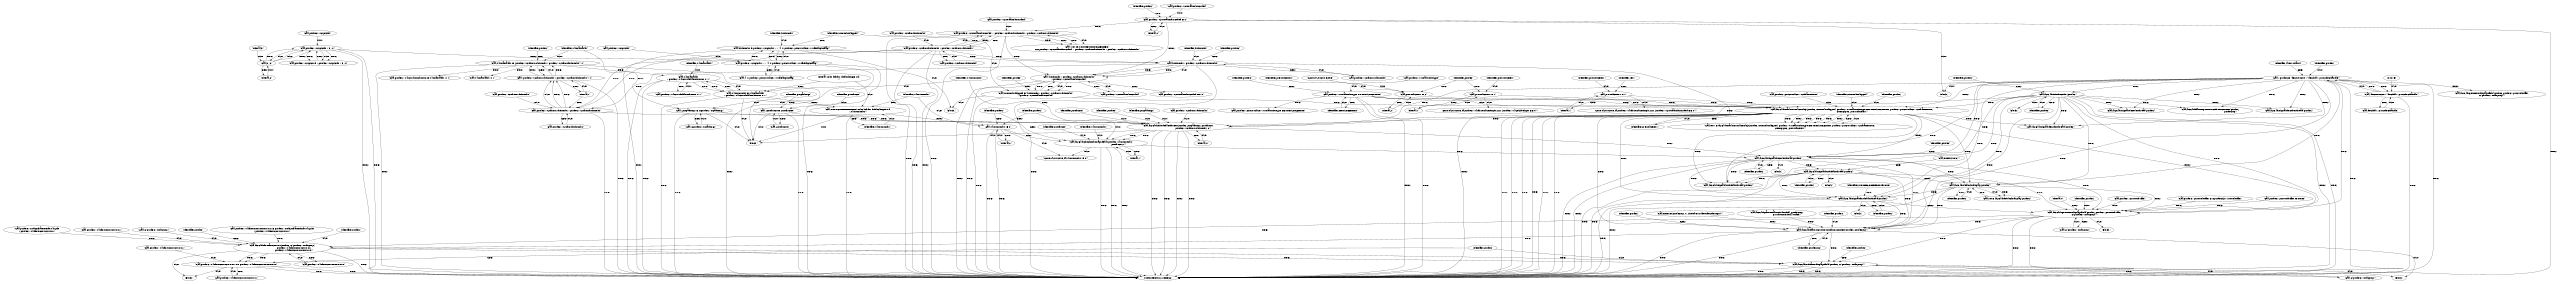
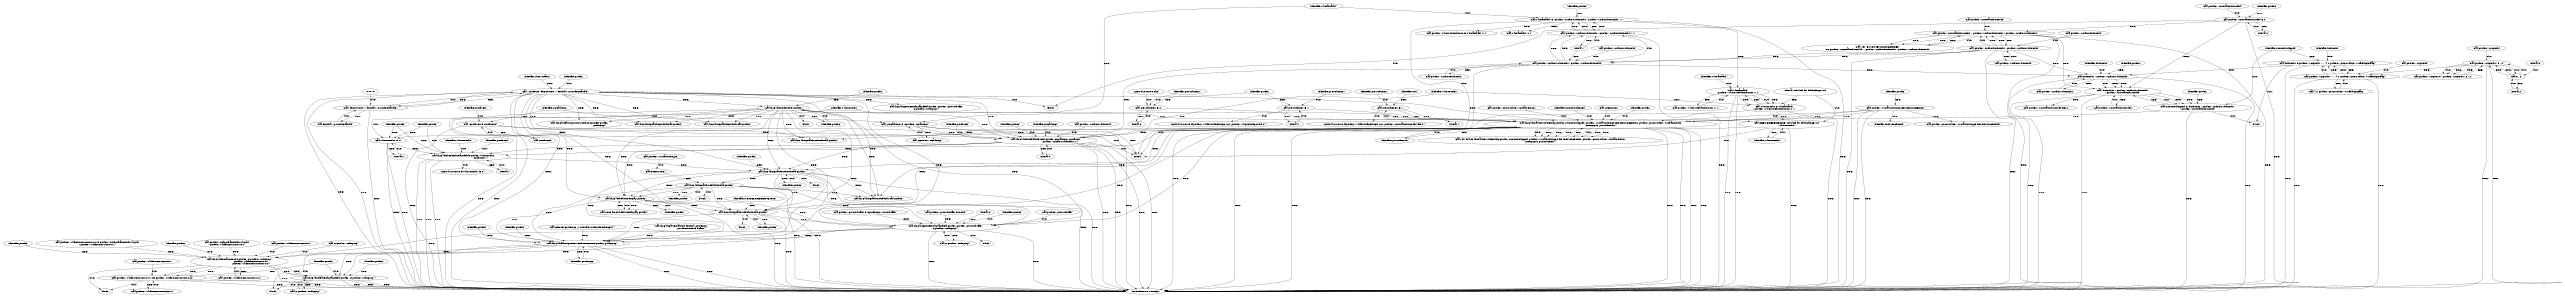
  digraph {
    n1 [label="(Call,ih264d_signal_bs_deblk_thread(ps_dec))"]
    n2 [label="(Call,ih264d_get_next_display_field(ps_dec, ps_dec->ps_out_buffer,\n &(ps_dec->s_disp_op)))"]
    n3 [label="(Call,ih264d_fill_output_struct_from_context(ps_dec, ps_dec_op))"]
    n4 [label="(MethodReturn,WORD32)"]
    n5 [label="(Block,)"]
    n6 [label="(Identifier,ps_dec)"]
    n7 [label="(Call,ih264d_format_convert(ps_dec, &(ps_dec->s_disp_op),\n                                  ps_dec->u4_fmt_conv_cur_row,\n                                  ps_dec->u4_fmt_conv_num_rows))"]
    n8 [label="(Call,ih264d_release_display_field(ps_dec, &(ps_dec->s_disp_op)))"]
    n9 [label="(Call,&(ps_dec->s_disp_op))"]
    n10 [label="(Block,)"]
    n11 [label="(Identifier,ps_dec_op)"]
    n12 [label="(Block,)"]
    n13 [label="(Call,* ps_dec = (dec_struct_t *)(dec_hdl->pv_codec_handle))"]
    n14 [label="(Call,(dec_struct_t *)(dec_hdl->pv_codec_handle))"]
    n15 [label="(Call,ih264d_init_decoder(ps_dec))"]
    n16 [label="(Call,ih264d_signal_decode_thread(ps_dec))"]
    n17 [label="(Call,ih264d_init_deblk_tfr_ctxt(ps_dec, ps_pad_mgr, ps_tfr_cxt,\n                                           ps_dec->u2_frm_wd_in_mbs, 0))"]
    n18 [label="(Call,ih264d_mark_err_slice_skip(ps_dec, num_mb_skipped, ps_dec->u1_nal_unit_type == IDR_SLICE_NAL, ps_dec->ps_cur_slice->u2_frame_num,\n &temp_poc, prev_slice_err))"]
    n19 [label="(Call,ih264d_deblock_display(ps_dec))"]
    n20 [label="(Call,ih264d_fill_output_struct_from_context(ps_dec,\n                                                           ps_dec_op))"]
    n21 [label="(Call,ih264d_signal_decode_thread(ps_dec))"]
    n22 [label="(Call,ih264d_get_next_display_field(ps_dec, ps_dec->ps_out_buffer,\n &(ps_dec->s_disp_op)))"]
    n23 [label="(Call,ih264d_signal_decode_thread(ps_dec))"]
    n24 [label="(Call,ih264d_signal_bs_deblk_thread(ps_dec))"]
    n25 [label="(Block,)"]
    n26 [label="(Call,ih264d_signal_decode_thread(ps_dec))"]
    n27 [label="(Call,dec_hdl->pv_codec_handle)"]
    n28 [label="(Block,)"]
    n29 [label="(Identifier,ps_dec)"]
    n30 [label="(Call,ih264d_signal_bs_deblk_thread(ps_dec))"]
    n31 [label="(Identifier,ps_dec)"]
    n32 [label="(Block,)"]
    n33 [label="(Call,ih264d_check_mb_map_deblk(ps_dec, u4_num_mbs,\n                                                   ps_tfr_cxt,1))"]
    n34 [label="(Literal,0)"]
    n35 [label="(Block,)"]
    n36 [label="(Identifier,prev_slice_err)"]
    n37 [label="(Call,ret1 = ih264d_mark_err_slice_skip(ps_dec, num_mb_skipped, ps_dec->u1_nal_unit_type == IDR_SLICE_NAL, ps_dec->ps_cur_slice->u2_frame_num,\n &temp_poc, prev_slice_err))"]
    n38 [label="(Identifier,ps_dec)"]
    n39 [label="(Call,ret = ih264d_deblock_display(ps_dec))"]
    n40 [label="(Identifier,ps_dec)"]
    n41 [label="(Block,)"]
    n42 [label="(Literal,1)"]
    n43 [label="(ControlStructure,if(u4_num_mbs != 0))"]
    n44 [label="(Call,num_mb_skipped = (ht_in_mbs * ps_dec->u2_frm_wd_in_mbs)\n - ps_dec->u2_total_mbs_coded)"]
    n45 [label="(Call,(ht_in_mbs * ps_dec->u2_frm_wd_in_mbs)\n - ps_dec->u2_total_mbs_coded)"]
    n46 [label="(Block,)"]
    n47 [label="(Call,ps_dec->u2_total_mbs_coded == 0)"]
    n48 [label="(Call,ps_dec->u2_total_mbs_coded)"]
    n49 [label="(Call,ht_in_mbs * ps_dec->u2_frm_wd_in_mbs)"]
    n50 [label="(Call,ps_dec->u2_frm_wd_in_mbs * ps_dec->u2_frm_ht_in_mbs)"]
    n51 [label="(Call,ps_dec->u2_frm_wd_in_mbs)"]
    n52 [label="(Call,(ps_dec->u2_frm_wd_in_mbs * ps_dec->u2_frm_ht_in_mbs) - 1)"]
    n53 [label="(Call,ps_dec->u2_frm_ht_in_mbs)"]
    n54 [label="(Call,ht_in_mbs = ps_dec->u2_pic_ht >> (4 + ps_dec->ps_cur_slice->u1_field_pic_flag))"]
    n55 [label="(Call,ps_dec->u2_pic_ht >> (4 + ps_dec->ps_cur_slice->u1_field_pic_flag))"]
    n56 [label="(Call,4 + ps_dec->ps_cur_slice->u1_field_pic_flag)"]
    n57 [label="(Call,ps_dec->u2_pic_ht * 3 / 2)"]
    n58 [label="(Call,3 / 2)"]
    n59 [label="(Call,ps_dec->u2_pic_wd * ps_dec->u2_pic_ht * 3 / 2)"]
    n60 [label="(Literal,2)"]
    n61 [label="(Call,ps_dec->u2_frm_ht_in_mbs * ps_dec->u2_frm_wd_in_mbs)"]
    n62 [label="(Call,ps_dec->u2_total_mbs_coded < ps_dec->u2_frm_ht_in_mbs * ps_dec->u2_frm_wd_in_mbs)"]
    n63 [label="(Call,ps_dec->u2_frm_wd_in_mbs)"]
    n64 [label="(Call,(ret != IVD_MEM_ALLOC_FAILED)\n && ps_dec->u2_total_mbs_coded < ps_dec->u2_frm_ht_in_mbs * ps_dec->u2_frm_wd_in_mbs)"]
    n65 [label="(Call,ps_dec->u2_total_mbs_coded = 0)"]
    n66 [label="(Literal,0)"]
    n67 [label="(Call,ps_dec->u1_nal_unit_type == IDR_SLICE_NAL)"]
    n68 [label="(Call,ps_dec->ps_cur_slice->u1_nal_unit_type == IDR_SLICE_NAL)"]
    n69 [label="(Identifier,IDR_SLICE_NAL)"]
    n70 [label="(Call,prev_slice_err = 2)"]
    n71 [label="(Literal,2)"]
    n72 [label="(ControlStructure,else)"]
    n73 [label="(Call,prev_slice_err = 1)"]
    n74 [label="(Literal,1)"]
    n75 [label="(ControlStructure,if(ps_dec->u4_first_slice_in_pic && (ps_dec->u4_pic_buf_got == 0)))"]
    n76 [label="(Call,prev_slice_err = 1)"]
    n77 [label="(Literal,1)"]
    n78 [label="(ControlStructure,if(ps_dec->u4_first_slice_in_pic && (ps_dec->u2_total_mbs_coded == 0)))"]
    n79 [label="(Call,*ps_pad_mgr = &ps_dec->s_pad_mgr)"]
    n80 [label="(Call,&ps_dec->s_pad_mgr)"]
    n81 [label="(Call,*ps_tfr_cxt = &s_tfr_ctxt)"]
    n82 [label="(Call,&s_tfr_ctxt)"]
    n83 [label="(Call,u4_max_addr = (ps_dec->u2_frm_wd_in_mbs * ps_dec->u2_frm_ht_in_mbs) - 1)"]
    n84 [label="(Literal,1)"]
    n85 [label="(Call,u4_num_mbs != 0)"]
    n86 [label="(Literal,0)"]
    n87 [label="(Call,DEBUG_PERF_PRINTF(\"mbs left for deblocking= %d \n\",u4_num_mbs))"]
    n88 [label="(Identifier,u4_num_mbs)"]
    n89 [label="(Call,u4_num_mbs = u4_max_addr\n - ps_dec->u4_cur_deblk_mb_num + 1)"]
    n90 [label="(Call,u4_max_addr\n - ps_dec->u4_cur_deblk_mb_num + 1)"]
    n91 [label="(Call,ps_dec->u4_cur_deblk_mb_num + 1)"]
    n92 [label="(Call,ps_dec->u4_cur_bs_mb_num = u4_max_addr + 1)"]
    n93 [label="(Call,u4_max_addr + 1)"]
    n94 [label="(Call,ps_dec->u4_fmt_conv_cur_row += ps_dec->u4_fmt_conv_num_rows)"]
    n95 [label="(Call,ps_dec->u4_fmt_conv_num_rows)"]
    n96 [label="(Block,)"]
    n97 [label="(Call,&(ps_dec->s_disp_op))"]
    n98 [label="(Call,ps_dec->u4_fmt_conv_num_rows)"]
    n99 [label="(Identifier,ps_tfr_cxt)"]
    n100 [label="(Identifier,ps_dec)"]
    n101 [label="(Call,ps_dec->u4_fmt_conv_num_rows = ps_dec->s_disp_frame_info.u4_y_ht\n - ps_dec->u4_fmt_conv_cur_row)"]
    n102 [label="(Identifier,ps_dec)"]
    n103 [label="(Identifier,ht_in_mbs)"]
    n104 [label="(Identifier,ps_dec)"]
    n105 [label="(Call,ps_dec->u2_total_mbs_coded)"]
    n106 [label="(Identifier,ps_dec)"]
    n107 [label="(Call,memset(ps_dec_op, 0, sizeof(err_video_decode_op_t)))"]
    n108 [label="(Identifier,ps_dec)"]
    n109 [label="(Call,ps_dec->ps_cur_slice->u2_frame_num)"]
    n110 [label="(Identifier,IVD_DECODE_FRAME_OUT)"]
    n111 [label="(Identifier,ps_dec)"]
    n112 [label="(Call,ps_dec->ps_out_buffer)"]
    n113 [label="(Call,ps_dec->s_disp_frame_info.u4_y_ht\n - ps_dec->u4_fmt_conv_cur_row)"]
    n114 [label="(Call,ps_dec->u2_frm_ht_in_mbs)"]
    n115 [label="(Call,ps_dec->u4_fmt_conv_cur_row)"]
    n116 [label="(Identifier,num_mb_skipped)"]
    n117 [label="(Identifier,ps_dec)"]
    n118 [label="(Call,ps_dec->u1_nal_unit_type)"]
    n119 [label="(Identifier,ps_pad_mgr)"]
    n120 [label="(Identifier,num_mb_skipped)"]
    n121 [label="(Call,ps_dec->ps_out_buffer = &ps_dec_ip->s_out_buffer)"]
    n122 [label="(Identifier,u4_num_mbs)"]
    n123 [label="(Identifier,ps_dec)"]
+   n124 [label="(Call,&temp_poc)"]
    n125 [label="(Call,ih264d_parse_nal_unit(dec_hdl, ps_dec_op,\n                              pu1_bitstrm_buf, buflen))"]
    n126 [label="(Identifier,ps_tfr_cxt)"]
    n127 [label="(Identifier,ret1)"]
    n128 [label="(Literal,3)"]
    n129 [label="(Identifier,ps_dec)"]
    n130 [label="(Identifier,u4_max_addr)"]
    n131 [label="(Identifier,ps_tfr_cxt)"]
    n132 [label="(Call,DATA_SYNC())"]
    n133 [label="(Call,ps_dec->ps_out_buffer = NULL)"]
    n134 [label="(Identifier,u4_max_addr)"]
    n135 [label="(Identifier,prev_slice_err)"]
    n136 [label="(Literal,0)"]
    n137 [label="(Identifier,ht_in_mbs)"]
    n138 [label="(Identifier,ps_dec)"]
    n139 [label="(Call,ps_dec->u2_pic_ht)"]
    n140 [label="(Call,ps_dec->u2_pic_ht)"]
    n141 [label="(Identifier,ps_dec)"]
    n142 [label="(Identifier,ps_dec)"]
    n143 [label="(Identifier,i4_err_status)"]
    n144 [label="(Identifier,u4_num_mbs)"]
    n145 [label="(Identifier,ps_dec)"]
    n146 [label="(Identifier,prev_slice_err)"]
    n147 [label="(Identifier,prev_slice_err)"]
    n148 [label="(Identifier,ps_pad_mgr)"]
    n149 [label="(Identifier,ps_dec)"]
    n150 [label="(Call,ps_dec->u2_frm_wd_in_mbs)"]
    n151 [label="(Call,ps_dec->u2_total_mbs_coded)"]
    n152 [label="(Call,ps_dec->u2_frm_wd_in_mbs)"]
    n153 [label="(Identifier,ps_dec)"]
    n154 [label="(Identifier,ps_dec)"]
    n155 [label="(Call,&(ps_dec->s_disp_op))"]
    n156 [label="(Identifier,ps_dec)"]
    n157 [label="(Identifier,ps_dec)"]
    n158 [label="(Call,ps_dec->u4_fmt_conv_cur_row)"]
    n159 [label="(Identifier,u4_num_mbs)"]
    n160 [label="(Literal,\"mbs left for deblocking= %d \n\")"]
    n161 [label="(Identifier,ps_dec)"]
    n162 [label="(Identifier,ps_dec)"]
    1000157
    n1 -> n2 [label="DDG: "]
    n1 -> n3 [label="DDG: "]
    n1 -> n4 [label="DDG: "]
    n1 -> n5 [label="AST: "]
    n1 -> n6 [label="CFG: "]
    n2 -> n3 [label="DDG: "]
    n2 -> n4 [label="DDG: "]
    n2 -> n4 [label="DDG: "]
    n2 -> n7 [label="DDG: "]
    n2 -> n8 [label="DDG: "]
    n2 -> n9 [label="CFG: "]
    n2 -> n10 [label="AST: "]
    n3 -> n4 [label="DDG: "]
    n3 -> n4 [label="DDG: "]
    n3 -> n7 [label="DDG: "]
    n3 -> n8 [label="DDG: "]
    n3 -> n11 [label="CFG: "]
    n3 -> n12 [label="AST: "]
    n6 -> n1 [label="AST: "]
    n7 -> n4 [label="DDG: "]
    n7 -> n8 [label="DDG: "]
    n7 -> n8 [label="DDG: "]
    n7 -> n94 [label="DDG: "]
    n7 -> n94 [label="DDG: "]
    n7 -> n95 [label="CFG: "]
    n7 -> n96 [label="AST: "]
    n8 -> n4 [label="DDG: "]
    n8 -> n4 [label="DDG: "]
    n8 -> n4 [label="DDG: "]
    n8 -> n12 [label="AST: "]
    n8 -> n97 [label="CFG: "]
    n9 -> n2 [label="AST: "]
    n11 -> n3 [label="AST: "]
    n13 -> n1 [label="DDG: "]
    n13 -> n2 [label="DDG: "]
    n13 -> n3 [label="DDG: "]
    n13 -> n4 [label="DDG: "]
    n13 -> n4 [label="DDG: "]
    n13 -> n14 [label="CFG: "]
    n13 -> n15 [label="DDG: "]
    n13 -> n16 [label="DDG: "]
    n13 -> n17 [label="DDG: "]
    n13 -> n18 [label="DDG: "]
    n13 -> n19 [label="DDG: "]
    n13 -> n20 [label="DDG: "]
    n13 -> n21 [label="DDG: "]
    n13 -> n22 [label="DDG: "]
    n13 -> n23 [label="DDG: "]
    n13 -> n24 [label="DDG: "]
    n13 -> n25 [label="AST: "]
    n13 -> n26 [label="DDG: "]
    n14 -> n4 [label="DDG: "]
    n14 -> n13 [label="AST: "]
    n14 -> n13 [label="DDG: "]
    n14 -> n27 [label="CFG: "]
    n15 -> n1 [label="DDG: "]
    n15 -> n2 [label="DDG: "]
    n15 -> n3 [label="DDG: "]
    n15 -> n4 [label="DDG: "]
    n15 -> n4 [label="DDG: "]
    n15 -> n16 [label="DDG: "]
    n15 -> n17 [label="DDG: "]
    n15 -> n18 [label="DDG: "]
    n15 -> n19 [label="DDG: "]
    n15 -> n20 [label="DDG: "]
    n15 -> n21 [label="DDG: "]
    n15 -> n23 [label="DDG: "]
    n15 -> n24 [label="DDG: "]
    n15 -> n26 [label="DDG: "]
    n15 -> n28 [label="AST: "]
    n15 -> n29 [label="CFG: "]
    n16 -> n1 [label="DDG: "]
    n16 -> n2 [label="DDG: "]
    n16 -> n3 [label="DDG: "]
    n16 -> n4 [label="DDG: "]
    n16 -> n4 [label="DDG: "]
    n16 -> n19 [label="DDG: "]
    n16 -> n24 [label="DDG: "]
    n16 -> n30 [label="DDG: "]
    n16 -> n31 [label="CFG: "]
    n16 -> n32 [label="AST: "]
    n17 -> n4 [label="DDG: "]
    n17 -> n4 [label="DDG: "]
    n17 -> n4 [label="DDG: "]
    n17 -> n4 [label="DDG: "]
    n17 -> n16 [label="DDG: "]
    n17 -> n33 [label="DDG: "]
    n17 -> n33 [label="DDG: "]
    n17 -> n34 [label="CFG: "]
    n17 -> n35 [label="AST: "]
    n18 -> n1 [label="DDG: "]
    n18 -> n2 [label="DDG: "]
    n18 -> n3 [label="DDG: "]
    n18 -> n4 [label="DDG: "]
    n18 -> n4 [label="DDG: "]
    n18 -> n4 [label="DDG: "]
    n18 -> n4 [label="DDG: "]
    n18 -> n4 [label="DDG: "]
    n18 -> n4 [label="DDG: "]
    n18 -> n16 [label="DDG: "]
    n18 -> n17 [label="DDG: "]
    n18 -> n19 [label="DDG: "]
    n18 -> n21 [label="DDG: "]
    n18 -> n24 [label="DDG: "]
    n18 -> n36 [label="CFG: "]
    n18 -> n37 [label="AST: "]
    n18 -> n37 [label="DDG: "]
    n18 -> n37 [label="DDG: "]
    n18 -> n37 [label="DDG: "]
    n18 -> n37 [label="DDG: "]
    n18 -> n37 [label="DDG: "]
    n18 -> n37 [label="DDG: "]
    n19 -> n1 [label="DDG: "]
    n19 -> n2 [label="DDG: "]
    n19 -> n3 [label="DDG: "]
    n19 -> n4 [label="DDG: "]
    n19 -> n38 [label="CFG: "]
    n19 -> n39 [label="AST: "]
    n19 -> n39 [label="DDG: "]
    n27 -> n14 [label="AST: "]
    n29 -> n15 [label="AST: "]
    n30 -> n1 [label="DDG: "]
    n30 -> n2 [label="DDG: "]
    n30 -> n3 [label="DDG: "]
    n30 -> n4 [label="DDG: "]
    n30 -> n4 [label="DDG: "]
    n30 -> n19 [label="DDG: "]
    n30 -> n24 [label="DDG: "]
    n30 -> n40 [label="CFG: "]
    n30 -> n41 [label="AST: "]
    n31 -> n16 [label="AST: "]
    n33 -> n4 [label="DDG: "]
    n33 -> n4 [label="DDG: "]
    n33 -> n4 [label="DDG: "]
    n33 -> n16 [label="DDG: "]
    n33 -> n42 [label="CFG: "]
    n33 -> n43 [label="AST: "]
    n34 -> n17 [label="AST: "]
    n36 -> n18 [label="AST: "]
    n37 -> n18 [label="CFG: "]
    n38 -> n19 [label="AST: "]
    n39 -> n19 [label="CFG: "]
    n40 -> n30 [label="AST: "]
    n42 -> n33 [label="AST: "]
    n44 -> n4 [label="DDG: "]
    n44 -> n18 [label="DDG: "]
    n44 -> n45 [label="CFG: "]
    n44 -> n46 [label="AST: "]
    n45 -> n4 [label="DDG: "]
    n45 -> n4 [label="DDG: "]
    n45 -> n44 [label="AST: "]
    n45 -> n44 [label="DDG: "]
    n45 -> n44 [label="DDG: "]
    n45 -> n47 [label="DDG: "]
    n45 -> n48 [label="CFG: "]
    n48 -> n45 [label="AST: "]
    n49 -> n4 [label="DDG: "]
    n49 -> n4 [label="DDG: "]
    n49 -> n45 [label="AST: "]
    n49 -> n45 [label="DDG: "]
    n49 -> n45 [label="DDG: "]
-   n49 -> n50 [label="DDG: "]
+   n50 -> n49 [label="DDG: "]
    n49 -> n51 [label="CFG: "]
    n50 -> n4 [label="DDG: "]
    n50 -> n17 [label="DDG: "]
    n50 -> n52 [label="AST: "]
    n50 -> n52 [label="DDG: "]
    n50 -> n52 [label="DDG: "]
    n50 -> n53 [label="CFG: "]
    n51 -> n49 [label="AST: "]
    n52 -> n4 [label="DDG: "]
    n52 -> n83 [label="AST: "]
    n52 -> n83 [label="DDG: "]
    n52 -> n83 [label="DDG: "]
    n52 -> n84 [label="CFG: "]
    n53 -> n50 [label="AST: "]
    n54 -> n4 [label="DDG: "]
    n54 -> n46 [label="AST: "]
    n54 -> n49 [label="DDG: "]
    n54 -> n55 [label="CFG: "]
    n55 -> n4 [label="DDG: "]
    n55 -> n4 [label="DDG: "]
    n55 -> n54 [label="AST: "]
    n55 -> n54 [label="DDG: "]
    n55 -> n54 [label="DDG: "]
    n55 -> n56 [label="CFG: "]
    n56 -> n55 [label="AST: "]
    n57 -> n4 [label="DDG: "]
    n57 -> n4 [label="DDG: "]
    n57 -> n55 [label="DDG: "]
    n57 -> n58 [label="AST: "]
    n57 -> n59 [label="AST: "]
    n57 -> n59 [label="DDG: "]
    n57 -> n59 [label="DDG: "]
    n58 -> n57 [label="AST: "]
    n58 -> n57 [label="DDG: "]
    n58 -> n57 [label="DDG: "]
    n58 -> n60 [label="CFG: "]
    n59 -> n57 [label="CFG: "]
    n60 -> n58 [label="AST: "]
    n61 -> n4 [label="DDG: "]
    n61 -> n4 [label="DDG: "]
    n61 -> n49 [label="DDG: "]
    n61 -> n50 [label="DDG: "]
    n61 -> n50 [label="DDG: "]
    n61 -> n62 [label="AST: "]
    n61 -> n62 [label="DDG: "]
    n61 -> n62 [label="DDG: "]
    n61 -> n63 [label="CFG: "]
    n62 -> n4 [label="DDG: "]
    n62 -> n4 [label="DDG: "]
    n62 -> n45 [label="DDG: "]
    n62 -> n61 [label="CFG: "]
    n62 -> n64 [label="AST: "]
    n62 -> n64 [label="DDG: "]
    n62 -> n64 [label="DDG: "]
    n63 -> n61 [label="AST: "]
    n64 -> n62 [label="CFG: "]
    n65 -> n4 [label="DDG: "]
    n65 -> n25 [label="AST: "]
    n65 -> n45 [label="DDG: "]
    n65 -> n62 [label="DDG: "]
    n65 -> n66 [label="CFG: "]
    n66 -> n65 [label="AST: "]
    n67 -> n4 [label="DDG: "]
    n67 -> n4 [label="DDG: "]
    n67 -> n18 [label="AST: "]
    n67 -> n18 [label="DDG: "]
    n67 -> n18 [label="DDG: "]
    n67 -> n68 [label="DDG: "]
    n67 -> n69 [label="CFG: "]
-   n69 -> n67 [label="AST: "]
    n70 -> n18 [label="DDG: "]
    n70 -> n71 [label="CFG: "]
    n71 -> n70 [label="AST: "]
    n72 -> n70 [label="AST: "]
    n73 -> n18 [label="DDG: "]
    n73 -> n74 [label="CFG: "]
    n73 -> n75 [label="AST: "]
    n74 -> n73 [label="AST: "]
    n76 -> n18 [label="DDG: "]
    n76 -> n77 [label="CFG: "]
    n76 -> n78 [label="AST: "]
    n77 -> n76 [label="AST: "]
    n79 -> n4 [label="DDG: "]
    n79 -> n17 [label="DDG: "]
    n79 -> n35 [label="AST: "]
    n79 -> n80 [label="CFG: "]
    n80 -> n79 [label="AST: "]
    n81 -> n4 [label="DDG: "]
    n81 -> n17 [label="DDG: "]
    n81 -> n35 [label="AST: "]
    n81 -> n82 [label="CFG: "]
    n82 -> n81 [label="AST: "]
    n83 -> n4 [label="DDG: "]
    n83 -> n35 [label="AST: "]
    n83 -> n52 [label="CFG: "]
    n83 -> n90 [label="DDG: "]
    n83 -> n92 [label="DDG: "]
    n83 -> n93 [label="DDG: "]
    n84 -> n50 [label="CFG: "]
    n84 -> n52 [label="AST: "]
    n85 -> n4 [label="DDG: "]
    n85 -> n4 [label="DDG: "]
    n85 -> n33 [label="DDG: "]
-   n85 -> n43 [label="AST: "]
    n85 -> n86 [label="CFG: "]
    n86 -> n85 [label="AST: "]
    n87 -> n4 [label="DDG: "]
    n87 -> n35 [label="AST: "]
    n87 -> n85 [label="DDG: "]
    n87 -> n88 [label="CFG: "]
    n88 -> n87 [label="AST: "]
    n89 -> n4 [label="DDG: "]
    n89 -> n35 [label="AST: "]
    n89 -> n87 [label="DDG: "]
    n89 -> n90 [label="CFG: "]
    n90 -> n4 [label="DDG: "]
    n90 -> n4 [label="DDG: "]
    n90 -> n89 [label="AST: "]
    n90 -> n89 [label="DDG: "]
    n90 -> n89 [label="DDG: "]
    n90 -> n91 [label="CFG: "]
    n91 -> n90 [label="AST: "]
    n94 -> n4 [label="DDG: "]
    n94 -> n4 [label="DDG: "]
    n94 -> n96 [label="AST: "]
    n94 -> n98 [label="CFG: "]
    n95 -> n7 [label="AST: "]
    n97 -> n8 [label="AST: "]
    n98 -> n94 [label="AST: "]
    n99 -> n33 [label="AST: "]
    n100 -> n3 [label="CFG: "]
    n101 -> n7 [label="DDG: "]
    n102 -> n7 [label="AST: "]
    n103 -> n54 [label="AST: "]
    n104 -> n16 [label="CFG: "]
    n105 -> n62 [label="AST: "]
    n106 -> n67 [label="CFG: "]
    n107 -> n3 [label="DDG: "]
    n108 -> n33 [label="CFG: "]
    n108 -> n85 [label="CFG: "]
    n109 -> n18 [label="AST: "]
    n110 -> n1 [label="CFG: "]
    n111 -> n70 [label="CFG: "]
    n111 -> n73 [label="CFG: "]
    n112 -> n2 [label="AST: "]
    n113 -> n7 [label="DDG: "]
    n114 -> n61 [label="AST: "]
    n115 -> n7 [label="AST: "]
    n116 -> n44 [label="AST: "]
    n116 -> n54 [label="CFG: "]
    n117 -> n83 [label="CFG: "]
-   n118 -> n67 [label="AST: "]
+   n118 -> n132 [label="AST: "]
    n119 -> n79 [label="AST: "]
    n119 -> n81 [label="CFG: "]
    n120 -> n18 [label="AST: "]
    n121 -> n2 [label="DDG: "]
    n122 -> n85 [label="AST: "]
    n122 -> n87 [label="CFG: "]
    n123 -> n44 [label="CFG: "]
+   n124 -> n18 [label="AST: "]
    n125 -> n3 [label="DDG: "]
    n126 -> n17 [label="AST: "]
    n127 -> n76 [label="CFG: "]
    n128 -> n58 [label="AST: "]
    n129 -> n17 [label="AST: "]
    n130 -> n79 [label="CFG: "]
    n130 -> n83 [label="AST: "]
    n131 -> n81 [label="AST: "]
    n132 -> n30 [label="CFG: "]
    n133 -> n2 [label="DDG: "]
    n134 -> n90 [label="AST: "]
    n135 -> n73 [label="AST: "]
    n136 -> n2 [label="CFG: "]
    n137 -> n49 [label="AST: "]
    n138 -> n49 [label="CFG: "]
    n139 -> n57 [label="AST: "]
    n140 -> n55 [label="AST: "]
    n141 -> n13 [label="AST: "]
    n142 -> n8 [label="CFG: "]
    n143 -> n13 [label="CFG: "]
    n144 -> n17 [label="CFG: "]
    n144 -> n89 [label="AST: "]
    n145 -> n65 [label="CFG: "]
    n146 -> n76 [label="AST: "]
    n147 -> n70 [label="AST: "]
    n148 -> n17 [label="AST: "]
    n149 -> n33 [label="AST: "]
    n149 -> n85 [label="CFG: "]
    n150 -> n17 [label="AST: "]
    n151 -> n65 [label="AST: "]
    n152 -> n50 [label="AST: "]
    n153 -> n8 [label="AST: "]
    n153 -> n94 [label="CFG: "]
    n154 -> n2 [label="AST: "]
    n155 -> n7 [label="AST: "]
    n156 -> n3 [label="AST: "]
    n157 -> n15 [label="CFG: "]
    n158 -> n94 [label="AST: "]
    n159 -> n33 [label="AST: "]
    n160 -> n87 [label="AST: "]
    n160 -> n89 [label="CFG: "]
    n161 -> n18 [label="AST: "]
    n162 -> n7 [label="CFG: "]
    1000157 -> n14 [label="AST: "]
  }
